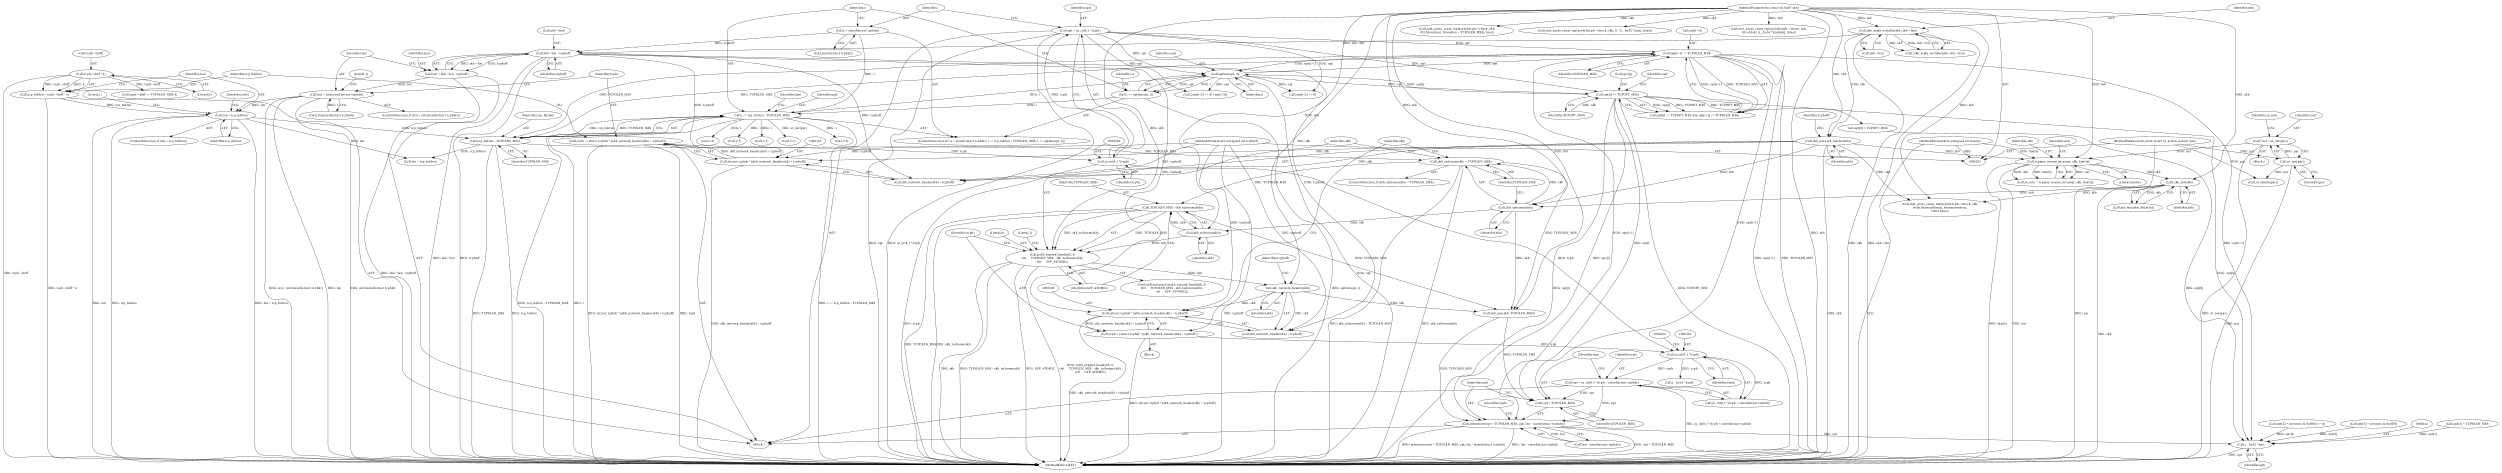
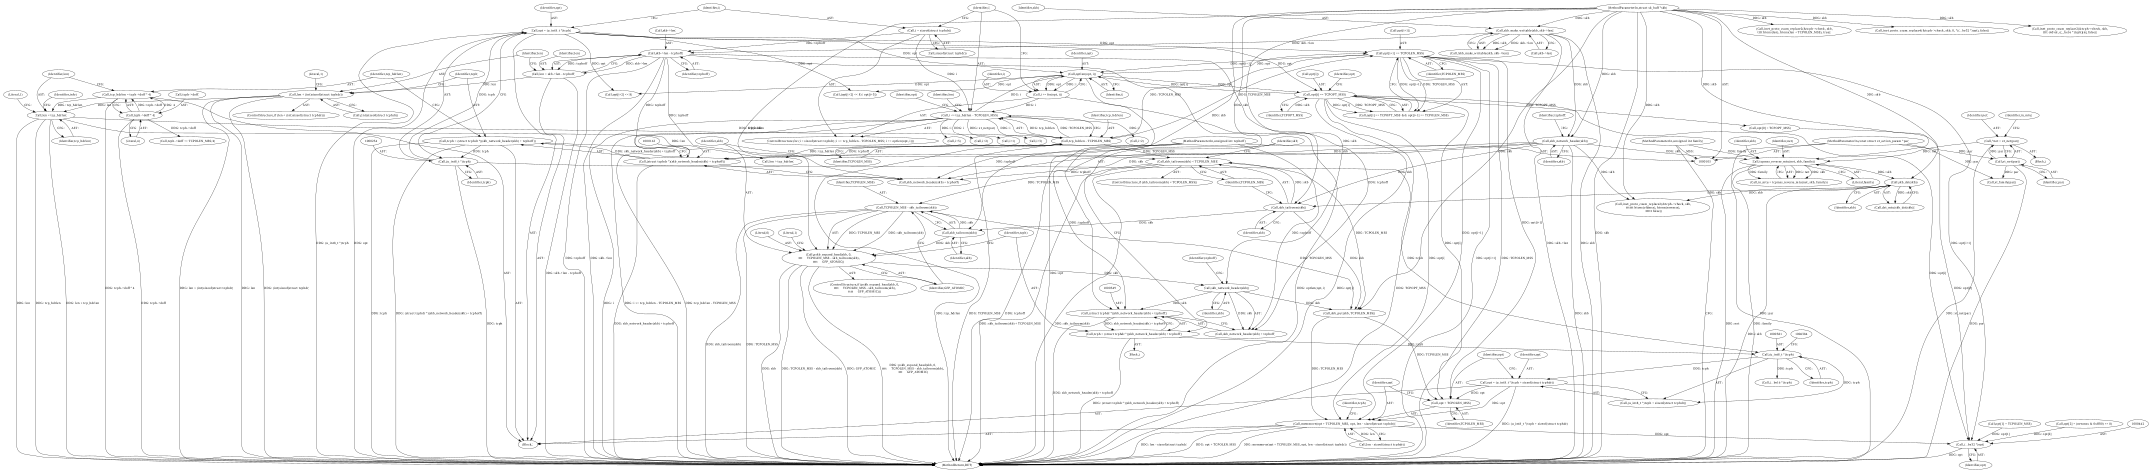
  digraph {
    fontname="PT Serif"
    node [fontname="PT Serif"]
    edge [fontname="PT Serif"]
    n1 [label="(Call,opt = (u_int8_t *)tcph + sizeof(struct tcphdr))"]
    n2 [label="(Call,memmove(opt + TCPOLEN_MSS, opt, len - sizeof(struct tcphdr)))"]
    n3 [label="(Call,opt + TCPOLEN_MSS)"]
    n4 [label="(Call,(u_int8_t *)tcph + sizeof(struct tcphdr))"]
    n5 [label="(MethodReturn,RET)"]
    n6 [label="(Block,)"]
    n7 [label="(Call,(__be32 *)opt)"]
    n8 [label="(Call,len - sizeof(struct tcphdr))"]
    n9 [label="(Identifier,TCPOLEN_MSS)"]
    n10 [label="(Call,(u_int8_t *)tcph)"]
    n11 [label="(Call,(__be16 *)tcph)"]
    n12 [label="(Identifier,tcph)"]
    n13 [label="(Call,(u_int8_t *)tcph)"]
    n14 [label="(Call,opt = (u_int8_t *)tcph)"]
    n15 [label="(Identifier,tcph)"]
    n16 [label="(Call,opt[i+1] == TCPOLEN_MSS)"]
    n17 [label="(Call,optlen(opt, i))"]
    n18 [label="(Call,opt[i] == TCPOPT_MSS)"]
    n19 [label="(Call,(opt[i+2] << 8) | opt[i+3])"]
    n20 [label="(Call,opt[i+2] << 8)"]
    n21 [label="(Call,tcph = (struct tcphdr *)(skb_network_header(skb) + tcphoff))"]
    n22 [label="(Call,(struct tcphdr *)(skb_network_header(skb) + tcphoff))"]
    n23 [label="(Call,skb_network_header(skb) + tcphoff)"]
    n24 [label="(Call,skb_network_header(skb))"]
    n25 [label="(Call,skb_tailroom(skb))"]
    n26 [label="(Call,tcpmss_reverse_mtu(net, skb, family))"]
    n27 [label="(Call,inet_proto_csum_replace2(&tcph->check, skb,\n\t\t\t\t\t\t htons(oldmss), htons(newmss),\n\t\t\t\t\t\t false))"]
    n28 [label="(Identifier,skb)"]
    n29 [label="(Call,skb_tailroom(skb))"]
    n30 [label="(Call,skb_put(skb, TCPOLEN_MSS))"]
    n31 [label="(Call,skb_tailroom(skb) < TCPOLEN_MSS)"]
    n32 [label="(Identifier,skb)"]
    n33 [label="(Call,skb_dst(skb))"]
    n34 [label="(Call,in_mtu = tcpmss_reverse_mtu(net, skb, family))"]
    n35 [label="(Literal,family)"]
    n36 [label="(Call,skb_make_writable(skb, skb->len))"]
    n37 [label="(Call,skb->len - tcphoff)"]
    n38 [label="(Call,skb->len)"]
    n39 [label="(Call,!skb_make_writable(skb, skb->len))"]
    n40 [label="(Call,(struct tcphdr *)(skb_network_header(skb) + tcphoff))"]
    n41 [label="(Call,len = skb->len - tcphoff)"]
    n42 [label="(Call,skb_network_header(skb) + tcphoff)"]
    n43 [label="(Identifier,tcphoff)"]
    n44 [label="(MethodParameterIn,struct sk_buff *skb)"]
    n45 [label="(Call,skb_network_header(skb))"]
    n46 [label="(Call,pskb_expand_head(skb, 0,\n\t\t\t\t     TCPOLEN_MSS - skb_tailroom(skb),\n\t\t\t\t     GFP_ATOMIC))"]
    n47 [label="(Call,inet_proto_csum_replace2(&tcph->check, skb,\n\t\t\t\t htons(len), htons(len + TCPOLEN_MSS), true))"]
    n48 [label="(Call,inet_proto_csum_replace4(&tcph->check, skb, 0, *((__be32 *)opt), false))"]
    n49 [label="(Call,inet_proto_csum_replace2(&tcph->check, skb,\n\t\t\t\t oldval, ((__be16 *)tcph)[6], false))"]
    1000105
    n51 [label="(Identifier,skb)"]
    n52 [label="(Identifier,GFP_ATOMIC)"]
    n53 [label="(ControlStructure,if (pskb_expand_head(skb, 0,\n\t\t\t\t     TCPOLEN_MSS - skb_tailroom(skb),\n\t\t\t\t     GFP_ATOMIC)))"]
    n54 [label="(Call,TCPOLEN_MSS - skb_tailroom(skb))"]
    n55 [label="(Identifier,skb)"]
    n56 [label="(Identifier,skb)"]
    n57 [label="(Call,dst_mtu(skb_dst(skb)))"]
    n58 [label="(Call,tcph = (struct tcphdr *)(skb_network_header(skb) + tcphoff))"]
    n59 [label="(Call,len < (int)sizeof(struct tcphdr))"]
    n60 [label="(MethodParameterIn,unsigned int tcphoff)"]
    n61 [label="(Block,)"]
    n62 [label="(Identifier,TCPOLEN_MSS)"]
    n63 [label="(ControlStructure,if (skb_tailroom(skb) < TCPOLEN_MSS))"]
    n64 [label="(Call,*net = xt_net(par))"]
    n65 [label="(Call,xt_net(par))"]
    n66 [label="(Block,)"]
    n67 [label="(Call,xt_family(par))"]
    n68 [label="(Identifier,par)"]
    n69 [label="(MethodParameterIn,const struct xt_action_param *par)"]
    n70 [label="(MethodParameterIn,unsigned int family)"]
    n71 [label="(Call,tcp_hdrlen - TCPOLEN_MSS)"]
    n72 [label="(Call,i <= tcp_hdrlen - TCPOLEN_MSS)"]
    n73 [label="(Call,len > tcp_hdrlen)"]
    n74 [label="(Identifier,TCPOLEN_MSS)"]
    n75 [label="(Identifier,TCPOLEN_MSS)"]
    n76 [label="(Call,opt[i] == TCPOPT_MSS && opt[i+1] == TCPOLEN_MSS)"]
    n77 [label="(Call,i+3)"]
    n78 [label="(Call,i+2)"]
    n79 [label="(ControlStructure,for (i = sizeof(struct tcphdr); i <= tcp_hdrlen - TCPOLEN_MSS; i += optlen(opt, i)))"]
    n80 [label="(Call,i+1)"]
    n81 [label="(Call,i+3)"]
    n82 [label="(Call,i+2)"]
    n83 [label="(Call,len < tcp_hdrlen)"]
-   n84 [label="(ControlStructure,if (len < tcp_hdrlen))"]
    n85 [label="(Identifier,tcp_hdrlen)"]
    n86 [label="(ControlStructure,if (len < (int)sizeof(struct tcphdr)))"]
    n87 [label="(Call,(int)sizeof(struct tcphdr))"]
    n88 [label="(Call,tcp_hdrlen = tcph->doff * 4)"]
    n89 [label="(Call,tcph->doff * 4)"]
    n90 [label="(Call,tcph->doff += TCPOLEN_MSS/4)"]
    n91 [label="(Literal,4)"]
-   n92 [label="(Call,i += optlen(opt, i))"]
+   n92 [label="(Call,i += for(opt, i))"]
    n93 [label="(Identifier,i)"]
    n94 [label="(Identifier,opt)"]
    n95 [label="(Identifier,TCPOPT_MSS)"]
    n96 [label="(Call,opt[0] = TCPOPT_MSS)"]
    n97 [label="(Call,i = sizeof(struct tcphdr))"]
    n98 [label="(Call,sizeof(struct tcphdr))"]
    n99 [label="(Call,tcph->doff)"]
    n100 [label="(Identifier,opt)"]
    n101 [label="(Identifier,net)"]
    n102 [label="(Identifier,opt)"]
    n103 [label="(Identifier,opt)"]
    n104 [label="(Identifier,skb)"]
    n105 [label="(Identifier,tcphoff)"]
    n106 [label="(Identifier,tcphoff)"]
    n107 [label="(Identifier,in_mtu)"]
    n108 [label="(Identifier,len)"]
    n109 [label="(Identifier,len)"]
    n110 [label="(Identifier,net)"]
    n111 [label="(Identifier,tcph)"]
    n112 [label="(Call,opt[1] = TCPOLEN_MSS)"]
    n113 [label="(Identifier,len)"]
    n114 [label="(Literal,0)"]
    n115 [label="(Literal,1)"]
    n116 [label="(Call,opt[i])"]
    n117 [label="(Identifier,skb)"]
    n118 [label="(Call,opt[i+1])"]
    n119 [label="(Identifier,tcph)"]
    n120 [label="(Call,opt[2] = (newmss & 0xff00) >> 8)"]
    n121 [label="(Identifier,len)"]
    n122 [label="(Call,skb->len)"]
    n123 [label="(Identifier,info)"]
    n124 [label="(Literal,1)"]
    n125 [label="(Identifier,tcph)"]
    n126 [label="(Identifier,opt)"]
    n127 [label="(Literal,1)"]
    n128 [label="(Identifier,tcp_hdrlen)"]
    n129 [label="(Identifier,opt)"]
    n130 [label="(Identifier,opt)"]
    n131 [label="(Identifier,tcp_hdrlen)"]
    n132 [label="(Identifier,i)"]
    n133 [label="(Identifier,opt)"]
    n134 [label="(Identifier,skb)"]
    n135 [label="(Identifier,i)"]
    n136 [label="(Identifier,TCPOLEN_MSS)"]
    n137 [label="(Identifier,i)"]
-   n138 [label="(Call,opt[3] = newmss & 0x00ff)"]
    n139 [label="(Identifier,skb)"]
    1000381
    n141 [label=1006384]
    1000234
    1000163
    1000349
    1000442
    n1 -> n2 [label="DDG: opt"]
    n1 -> n3 [label="DDG: opt"]
    n1 -> n4 [label="CFG: "]
    n1 -> n5 [label="DDG: (u_int8_t *)tcph + sizeof(struct tcphdr)"]
    n1 -> n6 [label="AST: "]
    n2 -> n5 [label="DDG: len - sizeof(struct tcphdr)"]
    n2 -> n5 [label="DDG: opt + TCPOLEN_MSS"]
    n2 -> n5 [label="DDG: memmove(opt + TCPOLEN_MSS, opt, len - sizeof(struct tcphdr))"]
    n2 -> n6 [label="AST: "]
    n2 -> n7 [label="DDG: opt"]
    n2 -> n8 [label="CFG: "]
    n3 -> n2 [label="AST: "]
    n3 -> n9 [label="CFG: "]
    n4 -> n1 [label="AST: "]
    n7 -> n5 [label="DDG: opt"]
    n7 -> n94 [label="CFG: "]
    n8 -> n2 [label="AST: "]
    n8 -> n2 [label="DDG: len"]
    n9 -> n3 [label="AST: "]
    n10 -> n1 [label="DDG: tcph"]
    n10 -> n4 [label="AST: "]
    n10 -> n4 [label="DDG: tcph"]
    n10 -> n11 [label="DDG: tcph"]
    n10 -> n12 [label="CFG: "]
    n12 -> n10 [label="AST: "]
    n13 -> n5 [label="DDG: tcph"]
    n13 -> n10 [label="DDG: tcph"]
    n13 -> n14 [label="AST: "]
    n13 -> n14 [label="DDG: tcph"]
    n13 -> n15 [label="CFG: "]
    n14 -> n5 [label="DDG: (u_int8_t *)tcph"]
    n14 -> n5 [label="DDG: opt"]
    n14 -> n6 [label="AST: "]
    n14 -> n13 [label="CFG: "]
    n14 -> n16 [label="DDG: opt"]
    n14 -> n17 [label="DDG: opt"]
    n14 -> n18 [label="DDG: opt"]
    n14 -> n19 [label="DDG: opt"]
    n14 -> n20 [label="DDG: opt"]
    n15 -> n13 [label="AST: "]
    n16 -> n2 [label="DDG: opt[i+1]"]
    n16 -> n3 [label="DDG: opt[i+1]"]
    n16 -> n5 [label="DDG: opt[i+1]"]
    n16 -> n5 [label="DDG: TCPOLEN_MSS"]
    n16 -> n7 [label="DDG: opt[i+1]"]
    n16 -> n17 [label="DDG: opt[i+1]"]
    n16 -> n71 [label="DDG: TCPOLEN_MSS"]
    n16 -> n75 [label="CFG: "]
    n16 -> n76 [label="AST: "]
    n16 -> n76 [label="DDG: opt[i+1]"]
    n16 -> n76 [label="DDG: TCPOLEN_MSS"]
    n17 -> n5 [label="DDG: opt"]
    n17 -> n16 [label="DDG: opt"]
    n17 -> n18 [label="DDG: opt"]
    n17 -> n19 [label="DDG: opt"]
    n17 -> n20 [label="DDG: opt"]
    n17 -> n92 [label="AST: "]
    n17 -> n92 [label="DDG: opt"]
    n17 -> n92 [label="DDG: i"]
    n17 -> n93 [label="CFG: "]
    n18 -> n2 [label="DDG: opt[i]"]
    n18 -> n3 [label="DDG: opt[i]"]
    n18 -> n5 [label="DDG: opt[i]"]
    n18 -> n5 [label="DDG: TCPOPT_MSS"]
    n18 -> n7 [label="DDG: opt[i]"]
    n18 -> n17 [label="DDG: opt[i]"]
    n18 -> n76 [label="AST: "]
    n18 -> n76 [label="DDG: opt[i]"]
    n18 -> n76 [label="DDG: TCPOPT_MSS"]
    n18 -> n95 [label="CFG: "]
    n18 -> n96 [label="DDG: TCPOPT_MSS"]
    n21 -> n5 [label="DDG: (struct tcphdr *)(skb_network_header(skb) + tcphoff)"]
    n21 -> n5 [label="DDG: tcph"]
    n21 -> n6 [label="AST: "]
    n21 -> n13 [label="DDG: tcph"]
    n21 -> n22 [label="CFG: "]
    n22 -> n5 [label="DDG: skb_network_header(skb) + tcphoff"]
    n22 -> n21 [label="AST: "]
    n22 -> n21 [label="DDG: skb_network_header(skb) + tcphoff"]
    n22 -> n23 [label="CFG: "]
    n23 -> n22 [label="AST: "]
    n24 -> n5 [label="DDG: skb"]
    n24 -> n22 [label="DDG: skb"]
    n24 -> n23 [label="AST: "]
    n24 -> n23 [label="DDG: skb"]
    n24 -> n25 [label="DDG: skb"]
    n24 -> n26 [label="DDG: skb"]
    n24 -> n27 [label="DDG: skb"]
    n24 -> n28 [label="CFG: "]
    n25 -> n29 [label="DDG: skb"]
    n25 -> n30 [label="DDG: skb"]
    n25 -> n31 [label="AST: "]
    n25 -> n31 [label="DDG: skb"]
    n25 -> n32 [label="CFG: "]
    n26 -> n5 [label="DDG: family"]
    n26 -> n5 [label="DDG: net"]
    n26 -> n33 [label="DDG: skb"]
    n26 -> n34 [label="AST: "]
    n26 -> n34 [label="DDG: net"]
    n26 -> n34 [label="DDG: skb"]
    n26 -> n34 [label="DDG: family"]
    n26 -> n35 [label="CFG: "]
    n28 -> n24 [label="AST: "]
    n29 -> n46 [label="DDG: skb"]
    n29 -> n54 [label="AST: "]
    n29 -> n54 [label="DDG: skb"]
    n29 -> n55 [label="CFG: "]
    n30 -> n2 [label="DDG: TCPOLEN_MSS"]
    n30 -> n3 [label="DDG: TCPOLEN_MSS"]
    n31 -> n5 [label="DDG: skb_tailroom(skb) < TCPOLEN_MSS"]
    n31 -> n5 [label="DDG: skb_tailroom(skb)"]
    n31 -> n30 [label="DDG: TCPOLEN_MSS"]
    n31 -> n54 [label="DDG: TCPOLEN_MSS"]
    n31 -> n62 [label="CFG: "]
    n31 -> n63 [label="AST: "]
    n32 -> n25 [label="AST: "]
    n33 -> n5 [label="DDG: skb"]
    n33 -> n25 [label="DDG: skb"]
    n33 -> n27 [label="DDG: skb"]
    n33 -> n56 [label="CFG: "]
    n33 -> n57 [label="AST: "]
    n33 -> n57 [label="DDG: skb"]
    n34 -> n26 [label="CFG: "]
    n35 -> n26 [label="AST: "]
    n36 -> n5 [label="DDG: skb"]
    n36 -> n5 [label="DDG: skb->len"]
    n36 -> n24 [label="DDG: skb"]
    n36 -> n37 [label="DDG: skb->len"]
    n36 -> n38 [label="CFG: "]
    n36 -> n39 [label="AST: "]
    n36 -> n39 [label="DDG: skb"]
    n36 -> n39 [label="DDG: skb->len"]
    n37 -> n5 [label="DDG: tcphoff"]
    n37 -> n5 [label="DDG: skb->len"]
    n37 -> n22 [label="DDG: tcphoff"]
    n37 -> n23 [label="DDG: tcphoff"]
    n37 -> n40 [label="DDG: tcphoff"]
    n37 -> n41 [label="AST: "]
    n37 -> n41 [label="DDG: skb->len"]
    n37 -> n41 [label="DDG: tcphoff"]
    n37 -> n42 [label="DDG: tcphoff"]
    n37 -> n43 [label="CFG: "]
    n38 -> n36 [label="AST: "]
    n39 -> n36 [label="CFG: "]
    n40 -> n5 [label="DDG: skb_network_header(skb) + tcphoff"]
    n40 -> n42 [label="CFG: "]
    n40 -> n58 [label="AST: "]
    n40 -> n58 [label="DDG: skb_network_header(skb) + tcphoff"]
    n41 -> n5 [label="DDG: skb->len - tcphoff"]
    n41 -> n6 [label="AST: "]
    n41 -> n37 [label="CFG: "]
    n41 -> n59 [label="DDG: len"]
    n42 -> n40 [label="AST: "]
    n43 -> n37 [label="AST: "]
    n44 -> n5 [label="DDG: skb"]
    n44 -> n24 [label="DDG: skb"]
    n44 -> n25 [label="DDG: skb"]
    n44 -> n26 [label="DDG: skb"]
    n44 -> n27 [label="DDG: skb"]
    n44 -> n29 [label="DDG: skb"]
    n44 -> n30 [label="DDG: skb"]
    n44 -> n33 [label="DDG: skb"]
    n44 -> n36 [label="DDG: skb"]
    n44 -> n45 [label="DDG: skb"]
    n44 -> n46 [label="DDG: skb"]
    n44 -> n47 [label="DDG: skb"]
    n44 -> n48 [label="DDG: skb"]
    n44 -> n49 [label="DDG: skb"]
    n44 -> 1000105 [label="AST: "]
    n45 -> n30 [label="DDG: skb"]
    n45 -> n40 [label="DDG: skb"]
    n45 -> n42 [label="AST: "]
    n45 -> n42 [label="DDG: skb"]
    n45 -> n51 [label="CFG: "]
    n46 -> n5 [label="DDG: skb"]
    n46 -> n5 [label="DDG: TCPOLEN_MSS - skb_tailroom(skb)"]
    n46 -> n5 [label="DDG: GFP_ATOMIC"]
    n46 -> n5 [label="DDG: pskb_expand_head(skb, 0,\n\t\t\t\t     TCPOLEN_MSS - skb_tailroom(skb),\n\t\t\t\t     GFP_ATOMIC)"]
    n46 -> n45 [label="DDG: skb"]
    n46 -> n52 [label="CFG: "]
    n46 -> n53 [label="AST: "]
    n51 -> n45 [label="AST: "]
    n52 -> n46 [label="AST: "]
    n52 -> n54 [label="CFG: "]
    n54 -> n5 [label="DDG: TCPOLEN_MSS"]
    n54 -> n5 [label="DDG: skb_tailroom(skb)"]
    n54 -> n29 [label="CFG: "]
    n54 -> n30 [label="DDG: TCPOLEN_MSS"]
    n54 -> n46 [label="AST: "]
    n54 -> n46 [label="DDG: TCPOLEN_MSS"]
    n54 -> n46 [label="DDG: skb_tailroom(skb)"]
    n55 -> n29 [label="AST: "]
    n56 -> n33 [label="AST: "]
    n57 -> n33 [label="CFG: "]
    n58 -> n5 [label="DDG: (struct tcphdr *)(skb_network_header(skb) + tcphoff)"]
    n58 -> n10 [label="DDG: tcph"]
    n58 -> n40 [label="CFG: "]
    n58 -> n61 [label="AST: "]
    n59 -> n5 [label="DDG: len < (int)sizeof(struct tcphdr)"]
    n59 -> n5 [label="DDG: len"]
    n59 -> n5 [label="DDG: (int)sizeof(struct tcphdr)"]
    n59 -> n83 [label="DDG: len"]
    n59 -> n86 [label="AST: "]
    n59 -> n87 [label="CFG: "]
    n60 -> n5 [label="DDG: tcphoff"]
    n60 -> n22 [label="DDG: tcphoff"]
    n60 -> n23 [label="DDG: tcphoff"]
    n60 -> n40 [label="DDG: tcphoff"]
    n60 -> n42 [label="DDG: tcphoff"]
    n60 -> 1000105 [label="AST: "]
    n62 -> n25 [label="CFG: "]
    n62 -> n31 [label="AST: "]
    n64 -> n5 [label="DDG: xt_net(par)"]
    n64 -> n26 [label="DDG: net"]
    n64 -> n65 [label="CFG: "]
    n64 -> n66 [label="AST: "]
    n65 -> n5 [label="DDG: par"]
    n65 -> n64 [label="AST: "]
    n65 -> n64 [label="DDG: par"]
    n65 -> n67 [label="DDG: par"]
    n65 -> n68 [label="CFG: "]
    n68 -> n65 [label="AST: "]
    n69 -> n5 [label="DDG: par"]
    n69 -> 1000105 [label="AST: "]
    n69 -> n65 [label="DDG: par"]
    n69 -> n67 [label="DDG: par"]
    n70 -> n5 [label="CFG: "]
    n70 -> n26 [label="DDG: family"]
    n70 -> 1000105 [label="MSS: "]
    n71 -> n5 [label="DDG: tcp_hdrlen"]
    n71 -> n5 [label="DDG: TCPOLEN_MSS"]
    n71 -> n16 [label="DDG: TCPOLEN_MSS"]
    n71 -> n31 [label="DDG: TCPOLEN_MSS"]
    n71 -> n72 [label="AST: "]
    n71 -> n72 [label="DDG: tcp_hdrlen"]
    n71 -> n72 [label="DDG: TCPOLEN_MSS"]
    n71 -> n73 [label="DDG: tcp_hdrlen"]
    n71 -> n74 [label="CFG: "]
    n72 -> n5 [label="DDG: i"]
    n72 -> n5 [label="DDG: i <= tcp_hdrlen - TCPOLEN_MSS"]
    n72 -> n5 [label="DDG: tcp_hdrlen - TCPOLEN_MSS"]
    n72 -> n17 [label="DDG: i"]
    n72 -> n71 [label="CFG: "]
    n72 -> n77 [label="DDG: i"]
    n72 -> n78 [label="DDG: i"]
    n72 -> n79 [label="AST: "]
    n72 -> n80 [label="DDG: xt_net(par)"]
    n72 -> n81 [label="DDG: i"]
    n72 -> n82 [label="DDG: i"]
    n74 -> n71 [label="AST: "]
    n75 -> n16 [label="AST: "]
    n76 -> n16 [label="CFG: "]
    n76 -> n18 [label="CFG: "]
    n83 -> n5 [label="DDG: tcp_hdrlen"]
    n83 -> n5 [label="DDG: len < tcp_hdrlen"]
    n83 -> n5 [label="DDG: len"]
    n83 -> n71 [label="DDG: tcp_hdrlen"]
    n83 -> n73 [label="DDG: len"]
-   n83 -> n84 [label="AST: "]
    n83 -> n85 [label="CFG: "]
    n85 -> n83 [label="AST: "]
-   n87 -> n59 [label="DDG: i"]
+   n87 -> n59 [label="AST: "]
    n88 -> n5 [label="DDG: tcph->doff * 4"]
    n88 -> n6 [label="AST: "]
    n88 -> n83 [label="DDG: tcp_hdrlen"]
+   n88 -> n89 [label="CFG: "]
    n89 -> n5 [label="DDG: tcph->doff"]
    n89 -> n88 [label="AST: "]
    n89 -> n88 [label="DDG: tcph->doff"]
    n89 -> n88 [label="DDG: 4"]
    n89 -> n90 [label="DDG: tcph->doff"]
    n89 -> n91 [label="CFG: "]
    n91 -> n89 [label="AST: "]
    n92 -> n5 [label="DDG: optlen(opt, i)"]
    n92 -> n17 [label="CFG: "]
    n92 -> n72 [label="DDG: i"]
    n92 -> n79 [label="AST: "]
    n93 -> n17 [label="AST: "]
    n94 -> n7 [label="AST: "]
    n95 -> n18 [label="DDG: skb"]
    n96 -> n7 [label="DDG: opt[0]"]
    n97 -> n37 [label="DDG: tcphoff"]
    n97 -> n72 [label="DDG: i"]
    n97 -> n79 [label="AST: "]
    n97 -> n98 [label="CFG: "]
    n98 -> n97 [label="AST: "]
    n99 -> n89 [label="AST: "]
    n100 -> n14 [label="AST: "]
    n101 -> n64 [label="AST: "]
    n102 -> n72 [label="CFG: "]
    n103 -> n2 [label="AST: "]
    n103 -> n3 [label="CFG: "]
    n104 -> n26 [label="AST: "]
    n105 -> n45 [label="CFG: "]
    n106 -> n24 [label="CFG: "]
    n107 -> n64 [label="CFG: "]
    n108 -> n83 [label="AST: "]
    n108 -> n88 [label="CFG: "]
    n109 -> n41 [label="AST: "]
    n110 -> n26 [label="AST: "]
    n111 -> n21 [label="AST: "]
    n111 -> n59 [label="CFG: "]
    n112 -> n7 [label="DDG: opt[1]"]
    n113 -> n72 [label="CFG: "]
    n114 -> n46 [label="AST: "]
    n115 -> n59 [label="CFG: "]
    n116 -> n18 [label="AST: "]
    n117 -> n31 [label="CFG: "]
    n117 -> n46 [label="AST: "]
    n118 -> n16 [label="AST: "]
    n119 -> n2 [label="CFG: "]
    n120 -> n7 [label="DDG: opt[2]"]
    n121 -> n41 [label="CFG: "]
    n121 -> n59 [label="AST: "]
    n122 -> n37 [label="AST: "]
    n123 -> n83 [label="CFG: "]
    n124 -> n83 [label="CFG: "]
    n125 -> n46 [label="CFG: "]
    n125 -> n58 [label="AST: "]
    n126 -> n17 [label="AST: "]
    n127 -> n46 [label="CFG: "]
    n128 -> n71 [label="AST: "]
    n129 -> n18 [label="CFG: "]
    n130 -> n1 [label="AST: "]
    n131 -> n21 [label="CFG: "]
    n131 -> n88 [label="AST: "]
    n132 -> n14 [label="CFG: "]
    n132 -> n97 [label="AST: "]
    n133 -> n1 [label="CFG: "]
    n133 -> n3 [label="AST: "]
    n134 -> n36 [label="AST: "]
    n135 -> n72 [label="AST: "]
    n135 -> n92 [label="CFG: "]
    n135 -> n97 [label="CFG: "]
    n136 -> n54 [label="AST: "]
    n137 -> n92 [label="AST: "]
-   n138 -> n7 [label="DDG: opt[3]"]
    n139 -> n31 [label="CFG: "]
    n139 -> n58 [label="CFG: "]
    1000381 -> n10 [label="AST: "]
    n141 -> n10 [label="CFG: "]
    1000234 -> n13 [label="AST: "]
    1000163 -> n22 [label="AST: "]
    1000349 -> n40 [label="AST: "]
    1000442 -> n7 [label="AST: "]
  }
